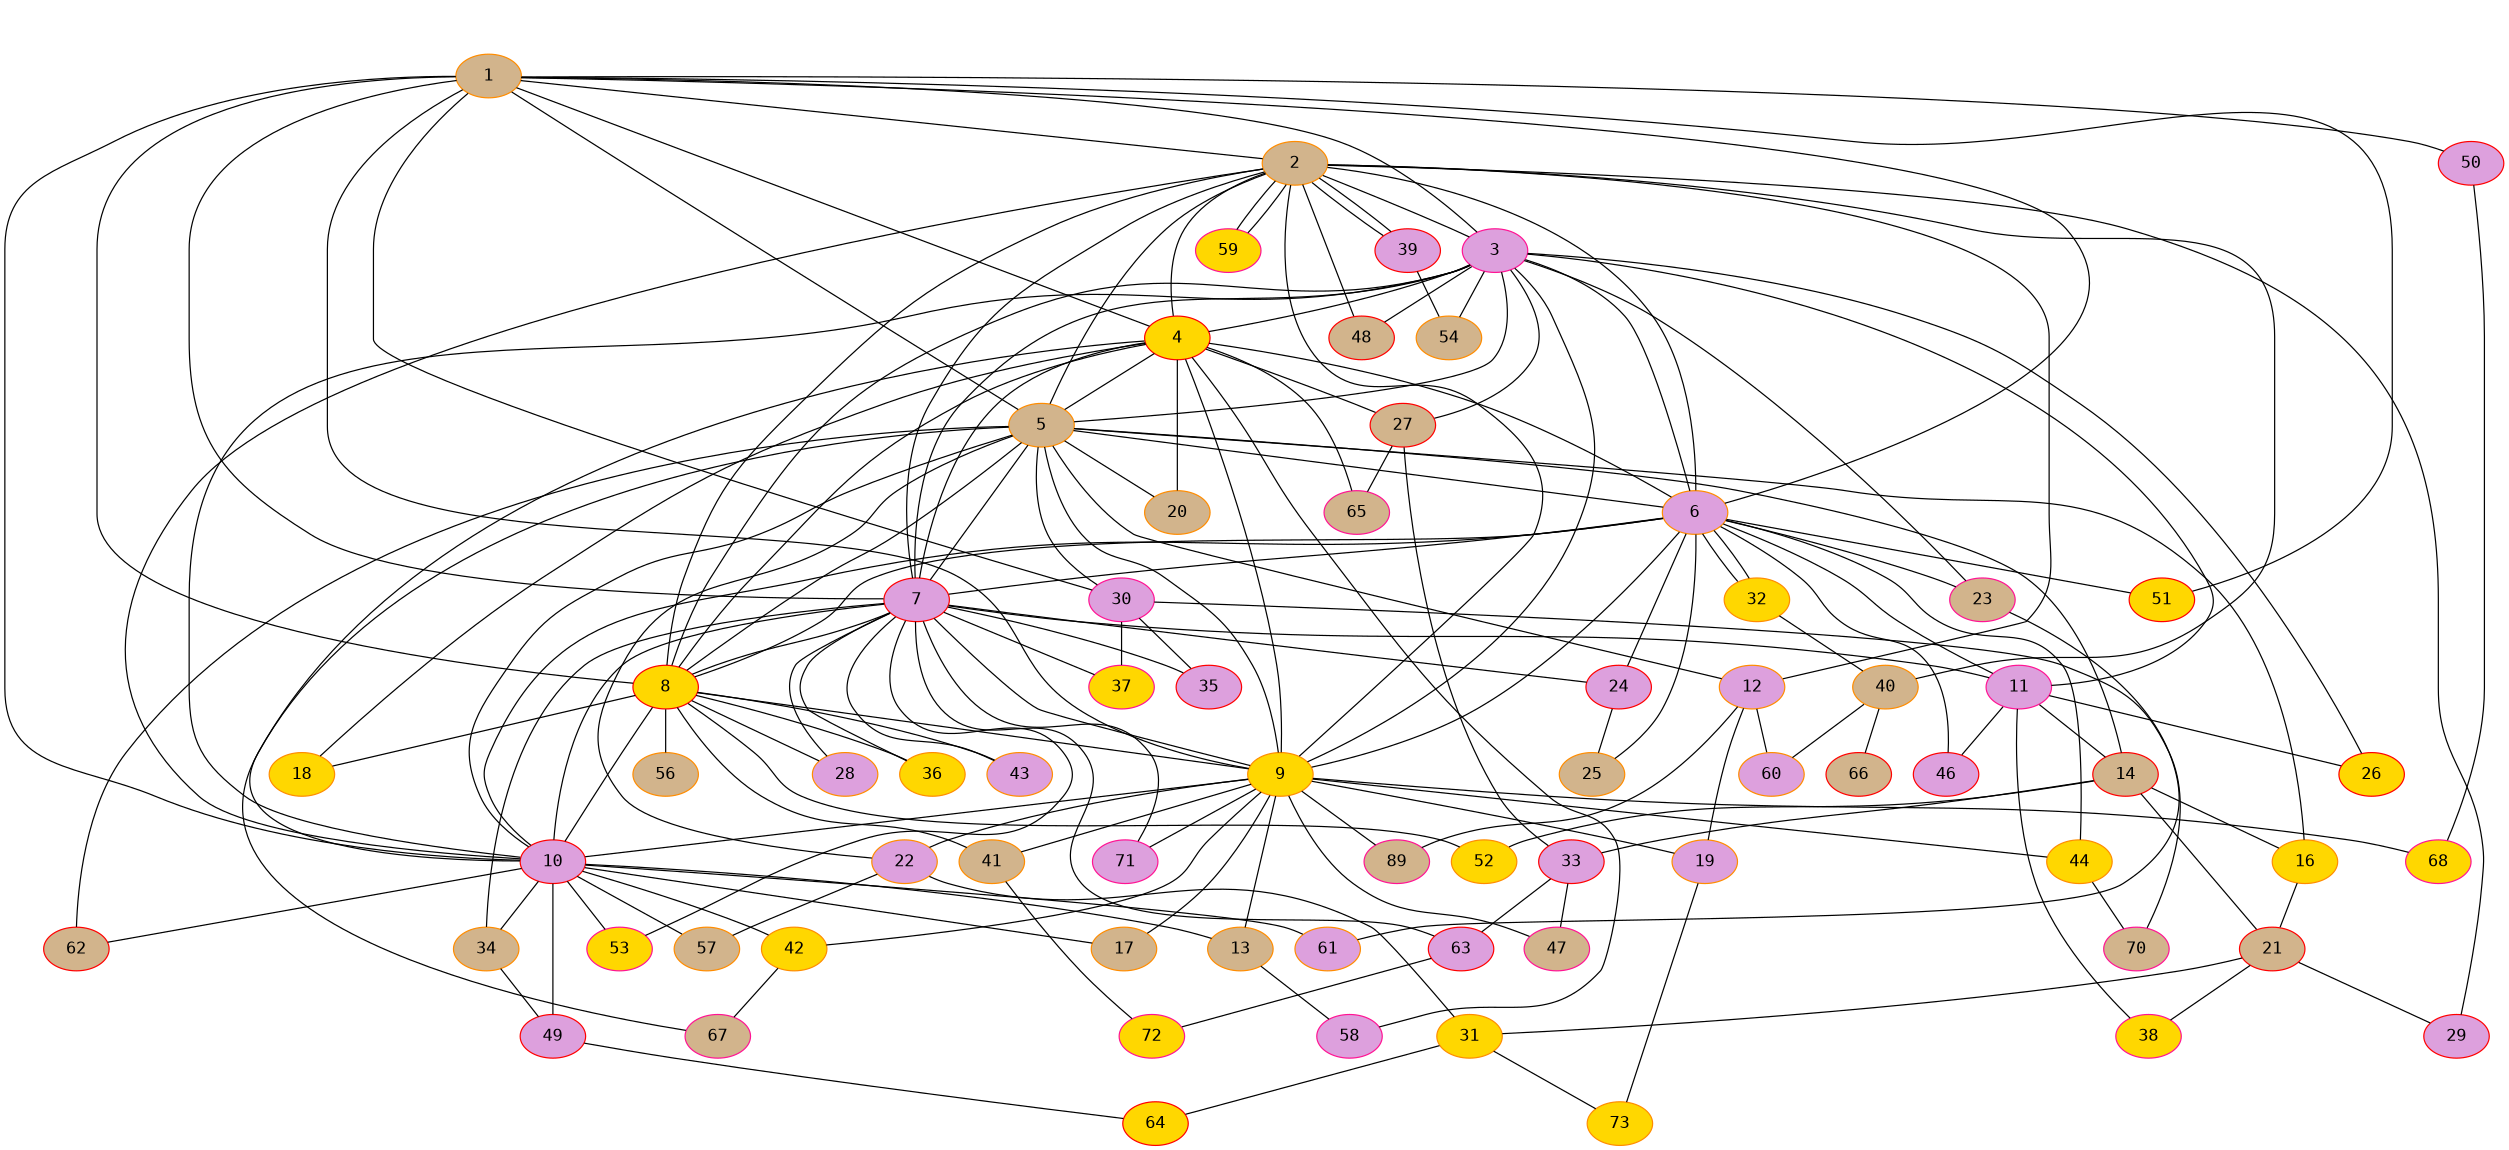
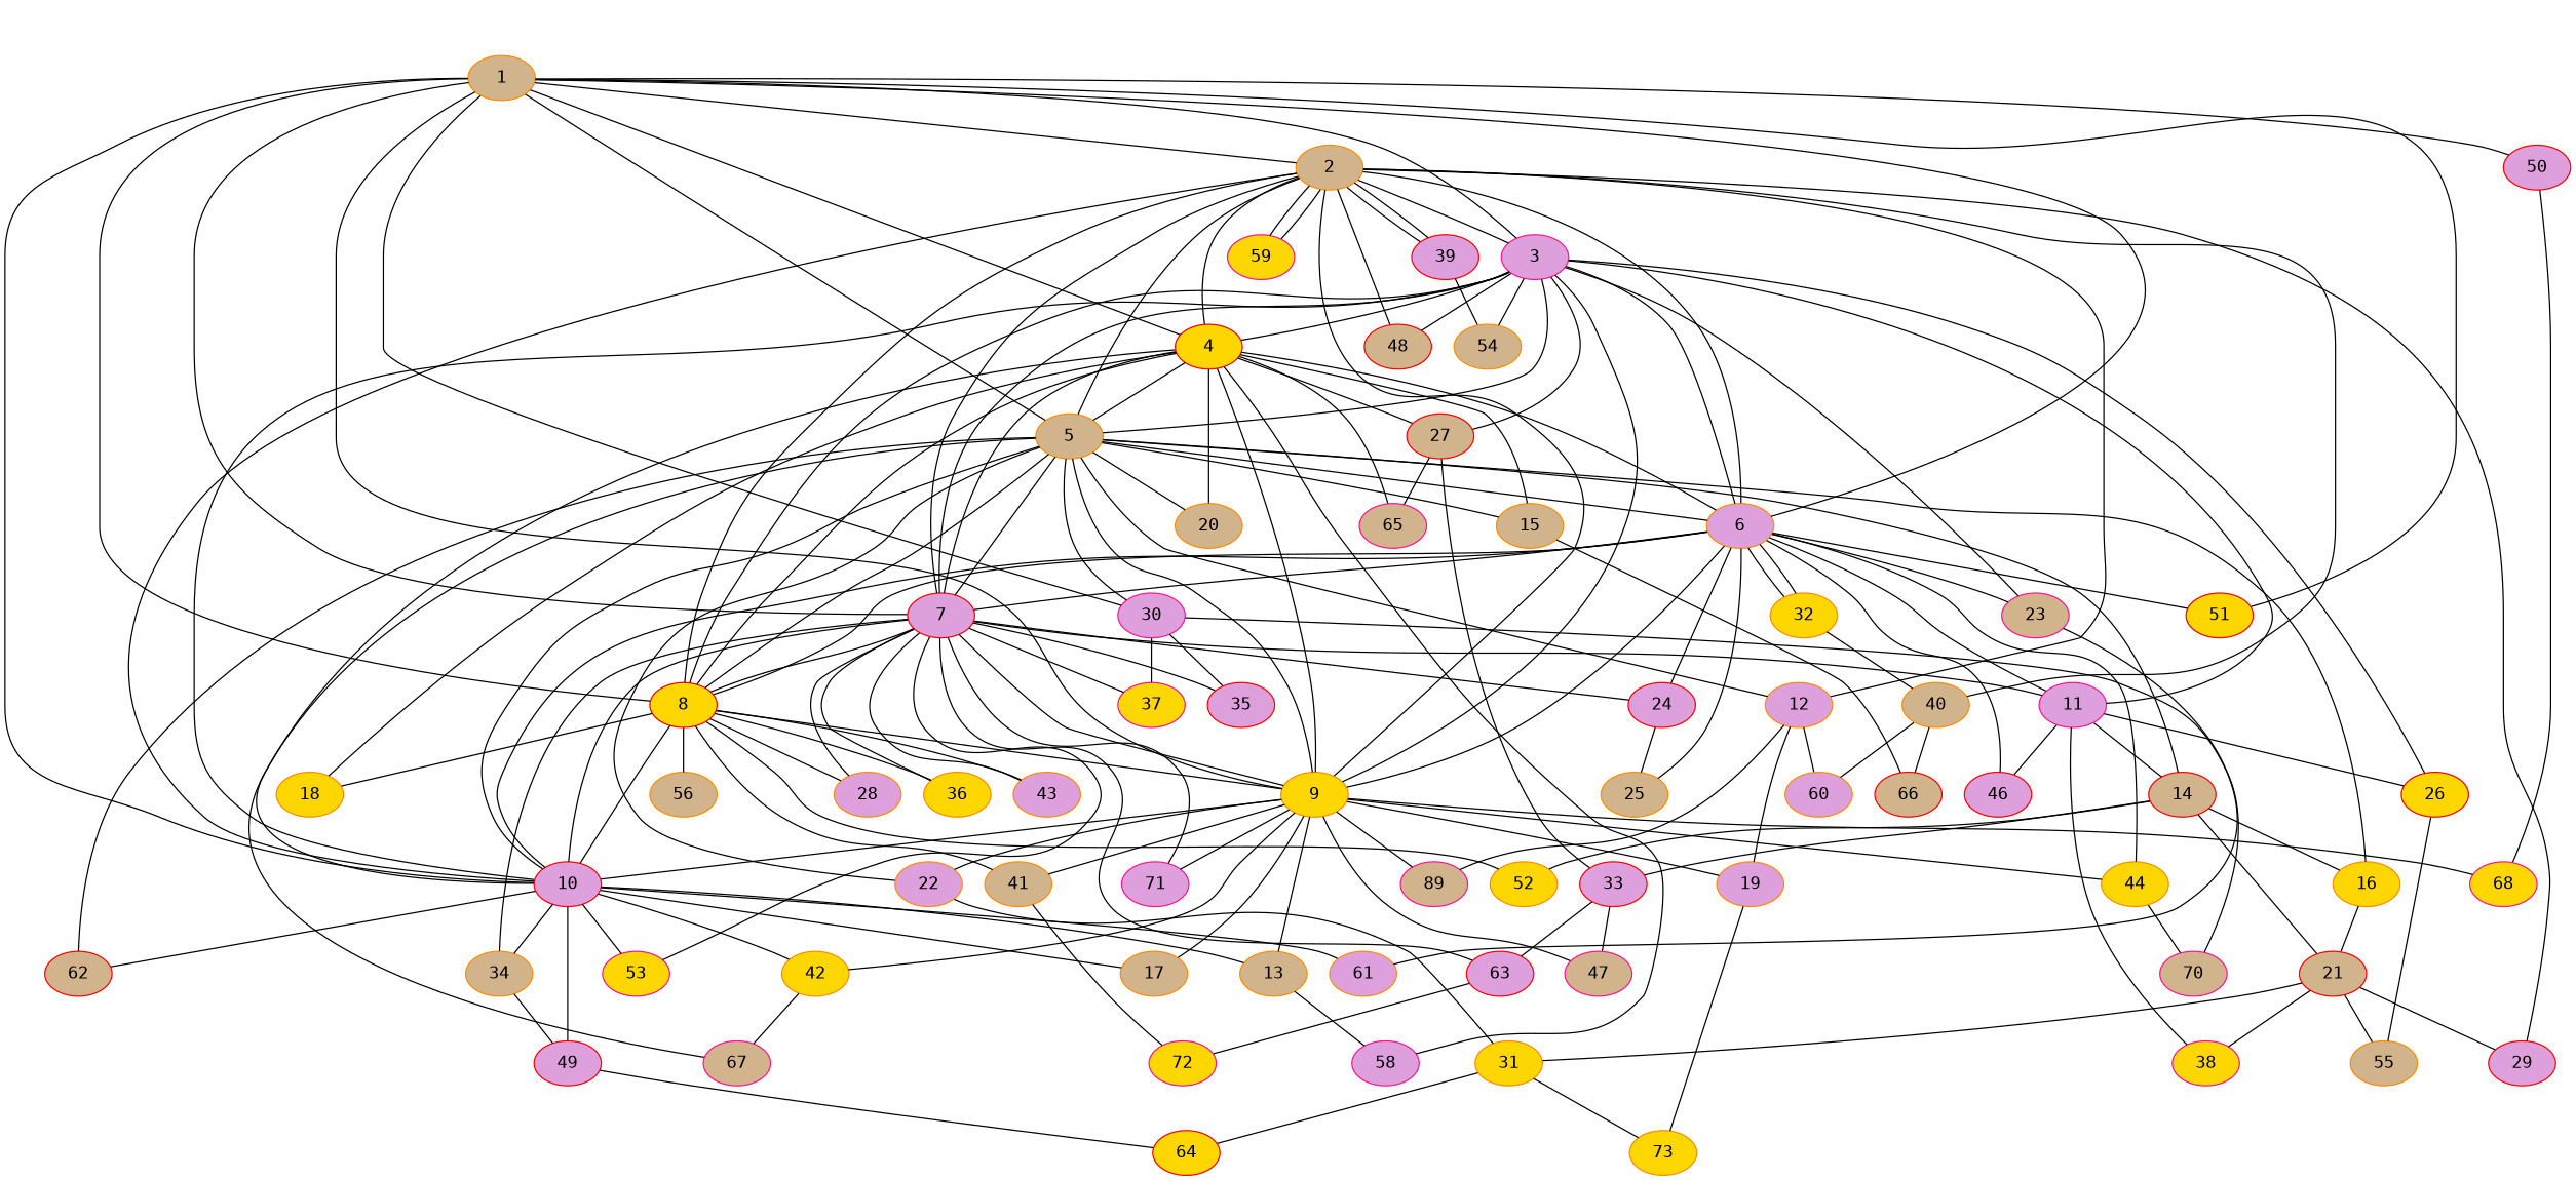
  graph {
    fontname="DejaVu Sans Mono"
    node [color=darkorange fillcolor=tan fontname="DejaVu Sans Mono" style=filled]
    edge [fontname="DejaVu Sans Mono"]
    1
    2
    3 [color=deeppink fillcolor=plum]
    4 [color=red fillcolor=gold]
    5
    6 [fillcolor=plum]
    7 [color=red fillcolor=plum]
    8 [color=red fillcolor=gold]
    9 [fillcolor=gold]
    10 [color=red fillcolor=plum]
    30 [color=deeppink fillcolor=plum]
    50 [color=red fillcolor=plum]
    51 [color=red fillcolor=gold]
    12 [fillcolor=plum]
    29 [color=red fillcolor=plum]
    39 [color=red fillcolor=plum]
    40
    48 [color=red]
    59 [color=deeppink fillcolor=gold]
    23 [color=deeppink]
    26 [color=red fillcolor=gold]
    27 [color=red]
    54
    11 [color=deeppink fillcolor=plum]
+   15
    18 [fillcolor=gold]
    20
    58 [color=deeppink fillcolor=plum]
    65 [color=deeppink]
    14 [color=red]
    16 [fillcolor=gold]
    22 [fillcolor=plum]
    62 [color=red]
    67 [color=deeppink]
    24 [color=red fillcolor=plum]
    25
    32 [fillcolor=gold]
    44 [fillcolor=gold]
    46 [color=red fillcolor=plum]
    28 [fillcolor=plum]
    34
    35 [color=red fillcolor=plum]
    36 [fillcolor=gold]
    37 [color=deeppink fillcolor=gold]
    43 [fillcolor=plum]
    53 [color=deeppink fillcolor=gold]
    63 [color=red fillcolor=plum]
    71 [color=deeppink fillcolor=plum]
    41
    52 [fillcolor=gold]
    56
    13
    17
    19 [fillcolor=plum]
    42 [fillcolor=gold]
    47 [color=deeppink]
    68 [color=deeppink fillcolor=gold]
    n58 [color=deeppink label=89]
    49 [color=red fillcolor=plum]
-   57
    61 [fillcolor=plum]
    70 [color=deeppink]
    60 [fillcolor=plum]
    66 [color=red]
+   55
    33 [color=red fillcolor=plum]
    21 [color=red]
    31 [fillcolor=gold]
    38 [color=deeppink fillcolor=gold]
    72 [color=deeppink fillcolor=gold]
    73 [fillcolor=gold]
    64 [color=red fillcolor=gold]
    1 -- 2
    1 -- 3
    1 -- 4
    1 -- 5
    1 -- 6
    1 -- 7
    1 -- 8
    1 -- 9
    1 -- 10
    1 -- 30
    1 -- 50
    1 -- 51
    2 -- 3
    2 -- 4
    2 -- 5
    2 -- 6
    2 -- 7
    2 -- 8
    2 -- 9
    2 -- 10
    2 -- 12
    2 -- 29
    2 -- 39
    2 -- 39
    2 -- 40
    2 -- 48
    2 -- 59
    2 -- 59
    3 -- 4
    3 -- 5
    3 -- 6
    3 -- 7
    3 -- 8
    3 -- 9
    3 -- 10
    3 -- 48
    3 -- 23
    3 -- 26
    3 -- 27
    3 -- 54
    3 -- 11
    4 -- 5
    4 -- 6
    4 -- 7
    4 -- 8
    4 -- 9
    4 -- 10
    4 -- 27
+   4 -- 15
    4 -- 18
    4 -- 20
    4 -- 58
    4 -- 65
    5 -- 6
    5 -- 7
    5 -- 8
    5 -- 9
    5 -- 10
    5 -- 30
    5 -- 12
+   5 -- 15
    5 -- 20
    5 -- 14
    5 -- 16
    5 -- 22
    5 -- 62
    5 -- 67
    6 -- 7
    6 -- 8
    6 -- 9
    6 -- 10
    6 -- 51
    6 -- 23
    6 -- 11
    6 -- 24
    6 -- 25
    6 -- 32
    6 -- 32
    6 -- 44
    6 -- 46
    7 -- 8
    7 -- 9
    7 -- 10
    7 -- 11
    7 -- 24
    7 -- 28
    7 -- 34
    7 -- 35
    7 -- 36
    7 -- 37
    7 -- 43
    7 -- 53
    7 -- 63
    7 -- 71
    8 -- 9
    8 -- 10
    8 -- 18
    8 -- 28
    8 -- 36
    8 -- 43
    8 -- 41
    8 -- 52
    8 -- 56
    9 -- 10
    9 -- 22
    9 -- 44
    9 -- 71
    9 -- 41
    9 -- 13
    9 -- 17
    9 -- 19
    9 -- 42
    9 -- 47
    9 -- 68
    9 -- n58
    10 -- 62
    10 -- 34
    10 -- 53
    10 -- 13
    10 -- 17
    10 -- 42
    10 -- 49
-   10 -- 57
    10 -- 61
    30 -- 35
    30 -- 37
    30 -- 70
    50 -- 68
    12 -- 19
    12 -- n58
    12 -- 60
    39 -- 54
    40 -- 60
    40 -- 66
    23 -- 61
+   26 -- 55
    27 -- 65
    27 -- 33
    11 -- 26
    11 -- 14
    11 -- 46
    11 -- 38
+   15 -- 66
    14 -- 16
    14 -- 52
    14 -- 33
    14 -- 21
    16 -- 21
-   22 -- 57
    22 -- 31
    24 -- 25
    32 -- 40
    44 -- 70
    34 -- 49
    63 -- 72
    41 -- 72
    13 -- 58
    19 -- 73
    42 -- 67
    49 -- 64
    33 -- 63
    33 -- 47
    21 -- 29
+   21 -- 55
    21 -- 31
    21 -- 38
    31 -- 73
    31 -- 64
  }
